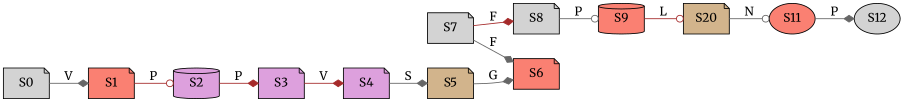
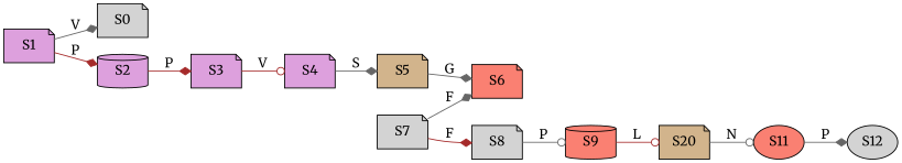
  strict digraph {
    fontname=Merriweather
    rankdir=LR
    node [fillcolor=plum fontname=Merriweather shape=note style=filled]
    edge [arrowhead=diamond color=gray40 fontname=Merriweather]
-   S1 [fillcolor=salmon]
+   S1
    S0 [fillcolor=lightgrey]
    S2 [shape=cylinder]
    S3
    S4
    S5 [fillcolor=tan]
    S6 [fillcolor=salmon]
    S7 [fillcolor=lightgrey]
    S8 [fillcolor=lightgrey]
    S9 [fillcolor=salmon shape=cylinder]
    n11 [fillcolor=tan label=S20]
    S11 [fillcolor=salmon shape=ellipse]
    S12 [fillcolor=lightgrey shape=ellipse]
-   S1 -> S2 [arrowhead=odot color=brown label=P]
-   S0 -> S1 [label=V]
+   S1 -> S2 [color=brown label=P]
+   S1 -> S0 [label=V]
    S2 -> S3 [color=brown label=P]
-   S3 -> S4 [color=brown label=V]
+   S3 -> S4 [arrowhead=odot color=brown label=V]
    S4 -> S5 [label=S]
    S5 -> S6 [label=G]
    S7 -> S6 [label=F]
    S7 -> S8 [color=brown label=F]
    S8 -> S9 [arrowhead=odot label=P]
    S9 -> n11 [arrowhead=odot color=brown label=L]
    n11 -> S11 [arrowhead=odot label=N]
    S11 -> S12 [label=P]
  }
